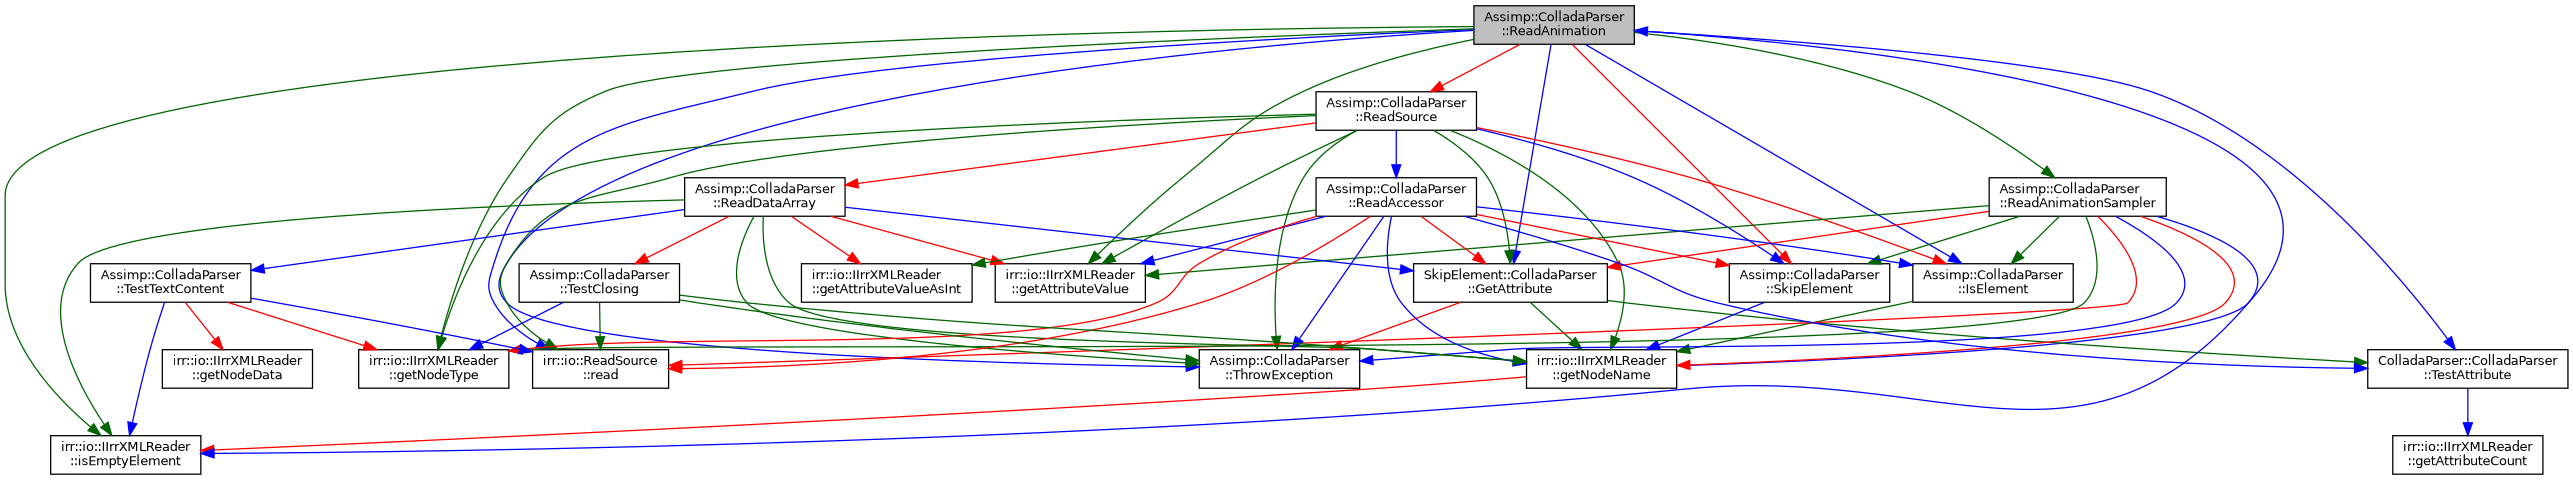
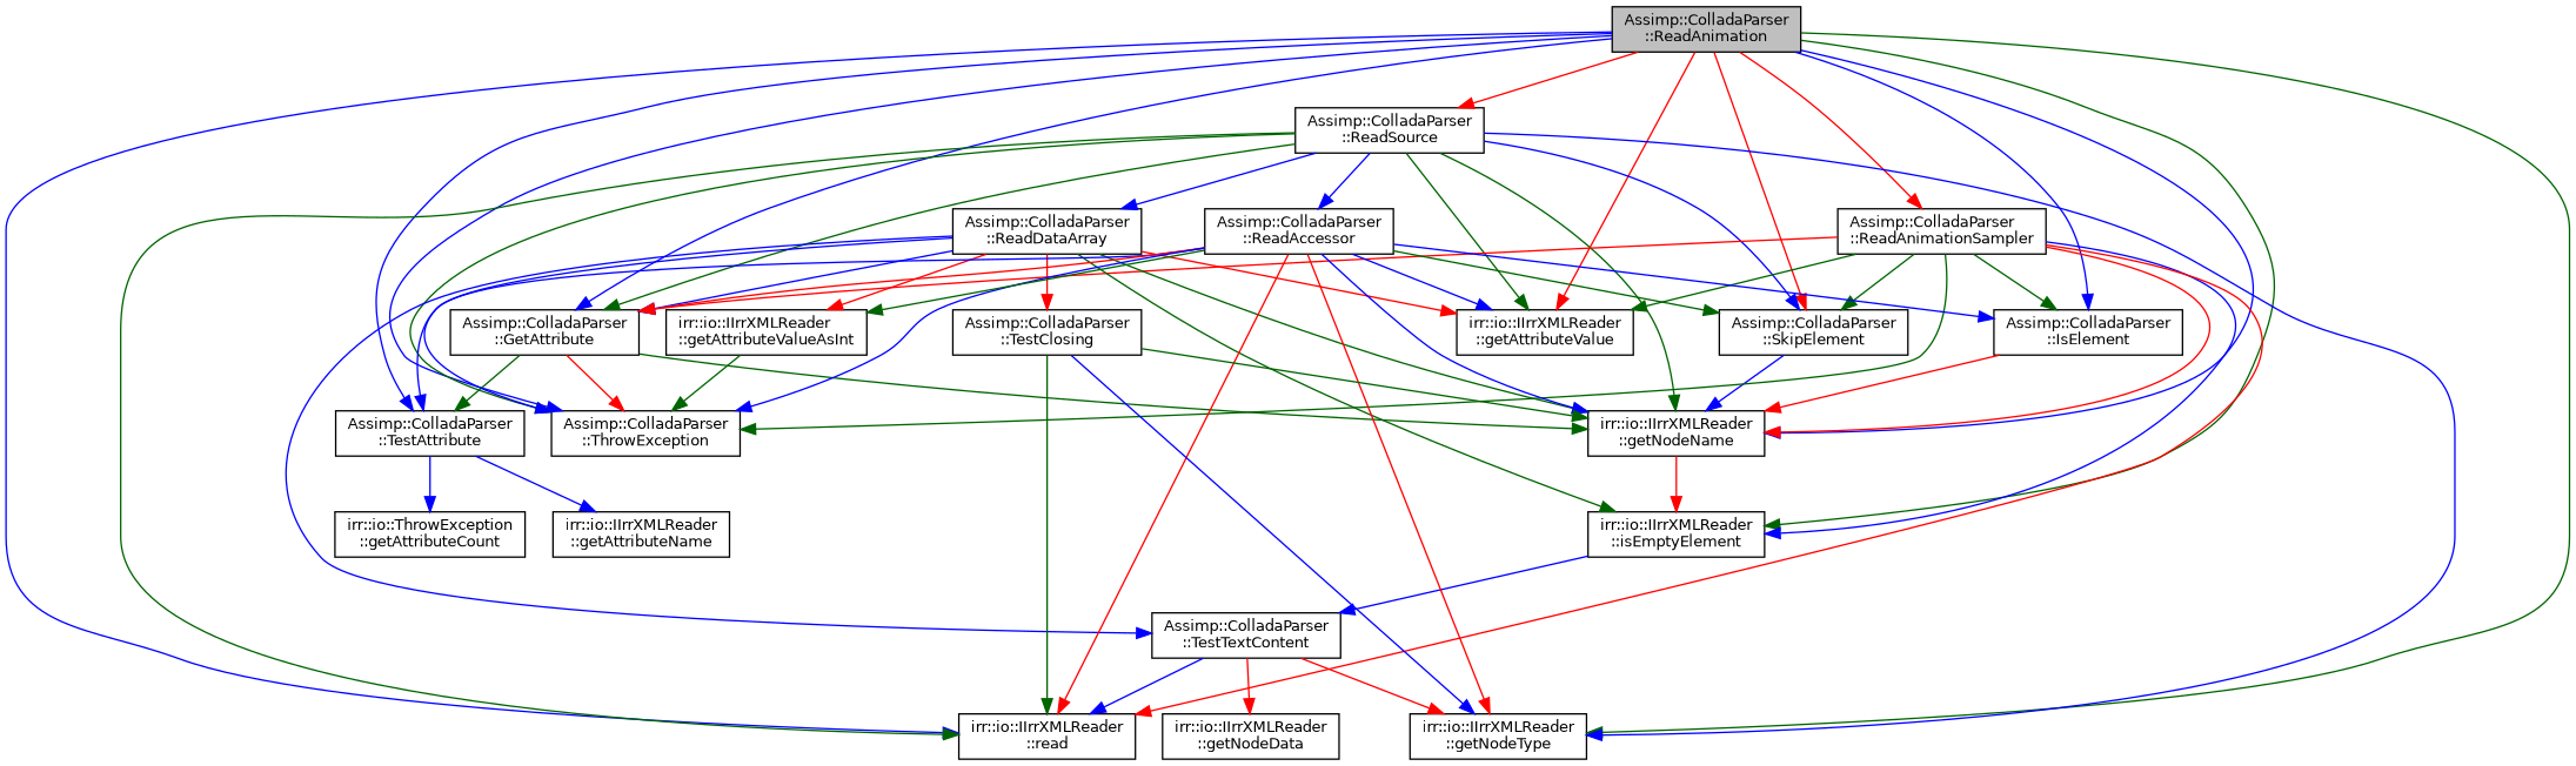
  digraph {
    rankdir=TB
    node [color=black fillcolor=white fontname=Helvetica fontsize=10 shape=record style=filled]
    edge [color=blue fontname=Helvetica fontsize=10 labelfontname=Helvetica labelfontsize=10 style=solid]
    n1 [fillcolor=grey75 fontcolor=black height=0.2 label="Assimp::ColladaParser\l::ReadAnimation" width=0.4]
    n2 [height=0.2 label="irr::io::IIrrXMLReader\l::isEmptyElement" width=0.4]
-   n3 [height=0.2 label="ColladaParser::ColladaParser\l::TestAttribute" width=0.4]
+   n3 [height=0.2 label="Assimp::ColladaParser\l::TestAttribute" width=0.4]
    n4 [height=0.2 label="irr::io::IIrrXMLReader\l::getAttributeValue" width=0.4]
-   n5 [height=0.2 label="irr::io::ReadSource\l::read" width=0.4]
+   n5 [height=0.2 label="irr::io::IIrrXMLReader\l::read" width=0.4]
    n6 [height=0.2 label="irr::io::IIrrXMLReader\l::getNodeType" width=0.4]
    n7 [height=0.2 label="Assimp::ColladaParser\l::IsElement" width=0.4]
    n8 [height=0.2 label="irr::io::IIrrXMLReader\l::getNodeName" width=0.4]
    n9 [height=0.2 label="Assimp::ColladaParser\l::ReadSource" width=0.4]
-   n10 [height=0.2 label="SkipElement::ColladaParser\l::GetAttribute" width=0.4]
+   n10 [height=0.2 label="Assimp::ColladaParser\l::GetAttribute" width=0.4]
    n11 [height=0.2 label="Assimp::ColladaParser\l::ThrowException" width=0.4]
    n12 [height=0.2 label="Assimp::ColladaParser\l::SkipElement" width=0.4]
    n13 [height=0.2 label="Assimp::ColladaParser\l::ReadAnimationSampler" width=0.4]
-   n14 [height=0.2 label="irr::io::IIrrXMLReader\l::getAttributeCount" width=0.4]
+   n14 [height=0.2 label="irr::io::ThrowException\l::getAttributeCount" width=0.4]
+   n15 [height=0.2 label="irr::io::IIrrXMLReader\l::getAttributeName" width=0.4]
    n16 [height=0.2 label="Assimp::ColladaParser\l::ReadDataArray" width=0.4]
    n17 [height=0.2 label="Assimp::ColladaParser\l::ReadAccessor" width=0.4]
    n18 [height=0.2 label="irr::io::IIrrXMLReader\l::getAttributeValueAsInt" width=0.4]
    n19 [height=0.2 label="Assimp::ColladaParser\l::TestTextContent" width=0.4]
    n20 [height=0.2 label="Assimp::ColladaParser\l::TestClosing" width=0.4]
    n21 [height=0.2 label="irr::io::IIrrXMLReader\l::getNodeData" width=0.4]
    n1 -> n2 [color=darkgreen]
    n1 -> n3
-   n1 -> n4 [color=darkgreen]
+   n1 -> n4 [color=red]
    n1 -> n5
    n1 -> n6 [color=darkgreen]
    n1 -> n7
-   n8 -> n1
+   n1 -> n8
    n1 -> n9 [color=red]
    n1 -> n10
    n1 -> n11
    n1 -> n12 [color=red]
-   n1 -> n13 [color=darkgreen]
+   n1 -> n13 [color=red]
    n3 -> n14
-   n7 -> n8 [color=darkgreen]
+   n3 -> n15
+   n7 -> n8 [color=red]
    n8 -> n2 [color=red]
    n9 -> n4 [color=darkgreen]
    n9 -> n5 [color=darkgreen]
-   n9 -> n6 [color=darkgreen]
-   n9 -> n7 [color=red]
+   n9 -> n6
    n9 -> n8 [color=darkgreen]
    n9 -> n10 [color=darkgreen]
    n9 -> n11 [color=darkgreen]
    n9 -> n12
-   n9 -> n16 [color=red]
+   n9 -> n16
    n9 -> n17
    n10 -> n3 [color=darkgreen]
    n10 -> n8 [color=darkgreen]
    n10 -> n11 [color=red]
    n12 -> n8
    n13 -> n2
    n13 -> n4 [color=darkgreen]
    n13 -> n5 [color=red]
-   n13 -> n6 [color=darkgreen]
    n13 -> n7 [color=darkgreen]
    n13 -> n8 [color=red]
    n13 -> n10 [color=red]
-   n13 -> n11
+   n13 -> n11 [color=darkgreen]
    n13 -> n12 [color=darkgreen]
    n16 -> n2 [color=darkgreen]
    n16 -> n4 [color=red]
    n16 -> n8 [color=darkgreen]
    n16 -> n10
-   n16 -> n11 [color=darkgreen]
+   n16 -> n11
    n16 -> n18 [color=red]
    n16 -> n19
    n16 -> n20 [color=red]
    n17 -> n3
    n17 -> n4
    n17 -> n5 [color=red]
    n17 -> n6 [color=red]
    n17 -> n7
    n17 -> n8
    n17 -> n10 [color=red]
    n17 -> n11
-   n17 -> n12 [color=red]
+   n17 -> n12 [color=darkgreen]
    n17 -> n18 [color=darkgreen]
-   n19 -> n2
+   n2 -> n19
    n19 -> n5
    n19 -> n6 [color=red]
    n19 -> n21 [color=red]
    n20 -> n5 [color=darkgreen]
    n20 -> n6
    n20 -> n8 [color=darkgreen]
-   n20 -> n11 [color=darkgreen]
+   n18 -> n11 [color=darkgreen]
  }
